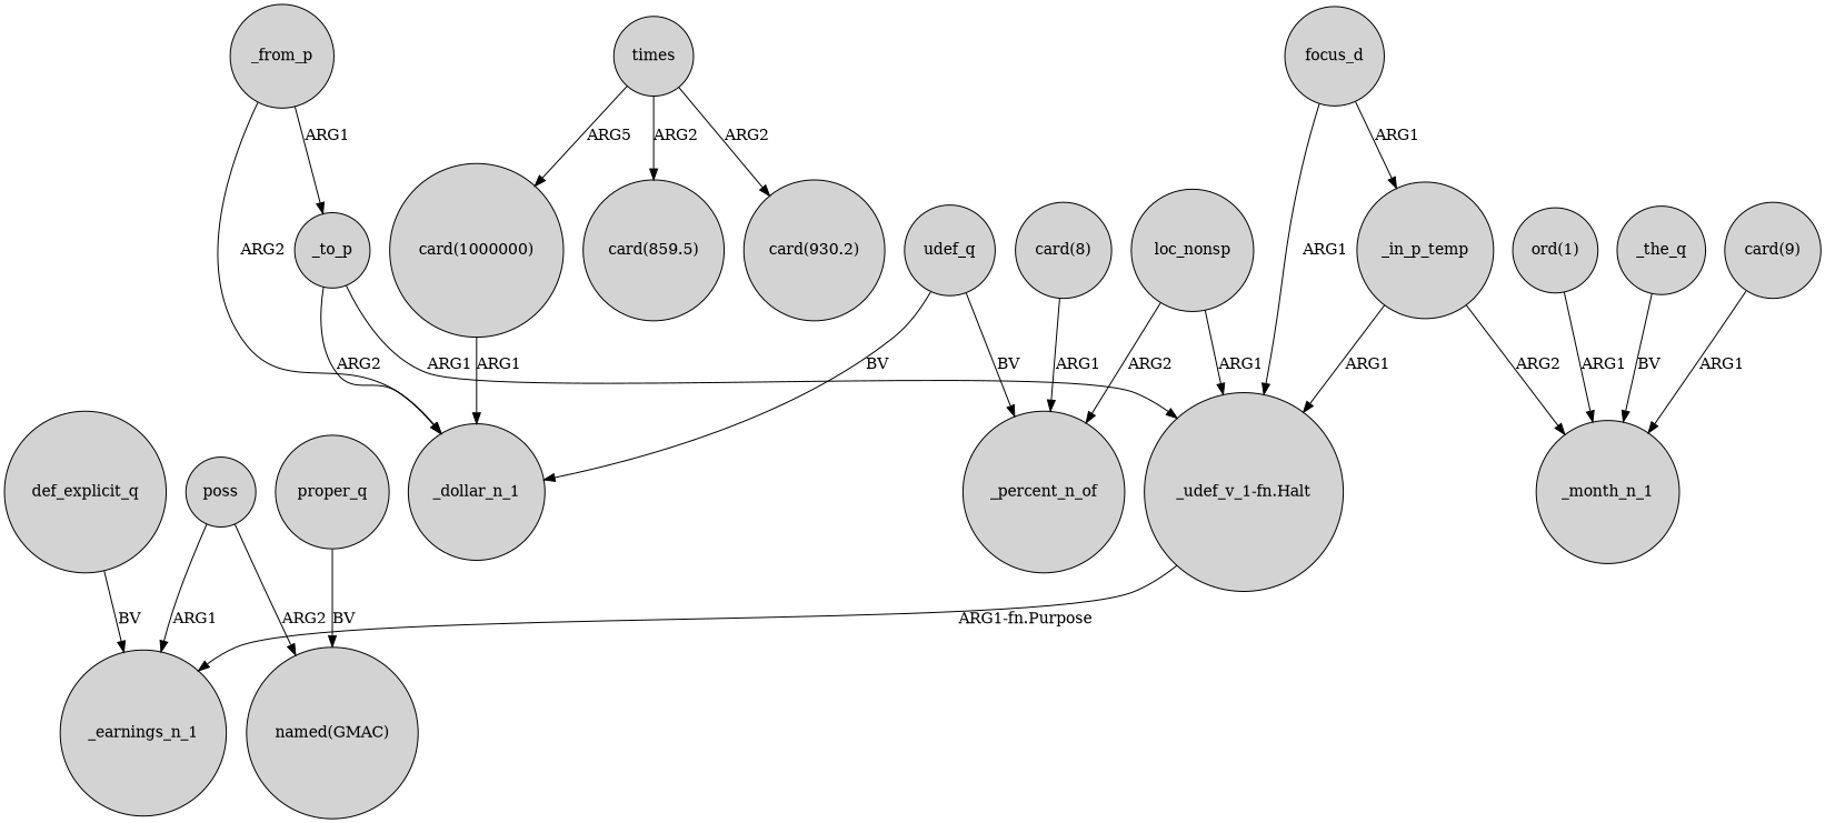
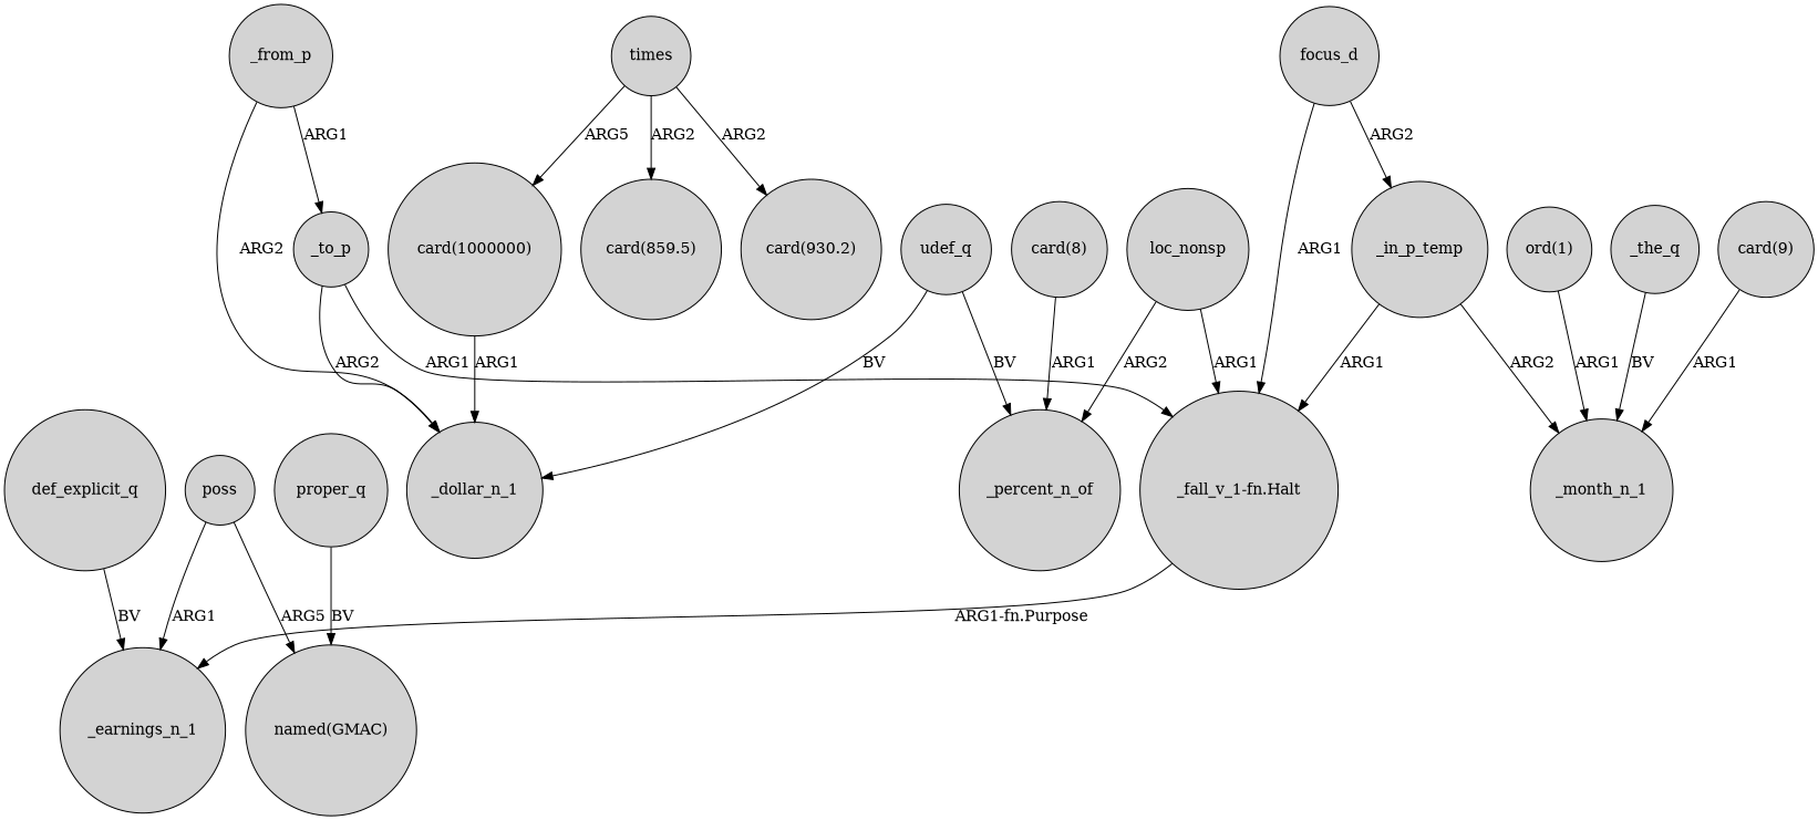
  digraph {
    node [shape=circle style=filled]
-   "_fall_v_1-fn.Halt" [label="_udef_v_1-fn.Halt"]
+   "_fall_v_1-fn.Halt"
    _earnings_n_1
    "ord(1)"
    _month_n_1
    _the_q
    _from_p
    _dollar_n_1
    _to_p
    focus_d
    _in_p_temp
    times
    "card(1000000)"
    "card(859.5)"
    "card(930.2)"
    "card(8)"
    _percent_n_of
    proper_q
    "named(GMAC)"
    loc_nonsp
    udef_q
    def_explicit_q
    poss
    "card(9)"
    "_fall_v_1-fn.Halt" -> _earnings_n_1 [label="ARG1-fn.Purpose"]
    "ord(1)" -> _month_n_1 [label=ARG1]
    _the_q -> _month_n_1 [label=BV]
    _from_p -> _dollar_n_1 [label=ARG2]
    _from_p -> _to_p [label=ARG1]
    _to_p -> "_fall_v_1-fn.Halt" [label=ARG1]
    _to_p -> _dollar_n_1 [label=ARG2]
    focus_d -> "_fall_v_1-fn.Halt" [label=ARG1]
-   focus_d -> _in_p_temp [label=ARG1]
+   focus_d -> _in_p_temp [label=ARG2]
    _in_p_temp -> "_fall_v_1-fn.Halt" [label=ARG1]
    _in_p_temp -> _month_n_1 [label=ARG2]
    times -> "card(1000000)" [label=ARG5]
    times -> "card(859.5)" [label=ARG2]
    times -> "card(930.2)" [label=ARG2]
    "card(1000000)" -> _dollar_n_1 [label=ARG1]
    "card(8)" -> _percent_n_of [label=ARG1]
    proper_q -> "named(GMAC)" [label=BV]
    loc_nonsp -> "_fall_v_1-fn.Halt" [label=ARG1]
    loc_nonsp -> _percent_n_of [label=ARG2]
    udef_q -> _dollar_n_1 [label=BV]
    udef_q -> _percent_n_of [label=BV]
    def_explicit_q -> _earnings_n_1 [label=BV]
    poss -> _earnings_n_1 [label=ARG1]
-   poss -> "named(GMAC)" [label=ARG2]
+   poss -> "named(GMAC)" [label=ARG5]
    "card(9)" -> _month_n_1 [label=ARG1]
  }
